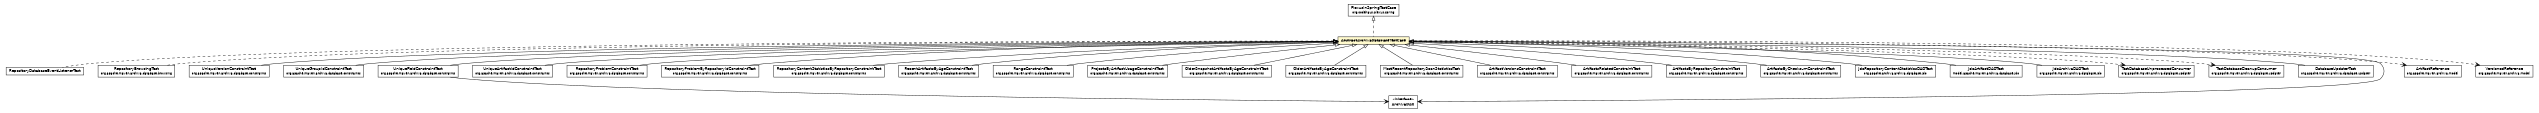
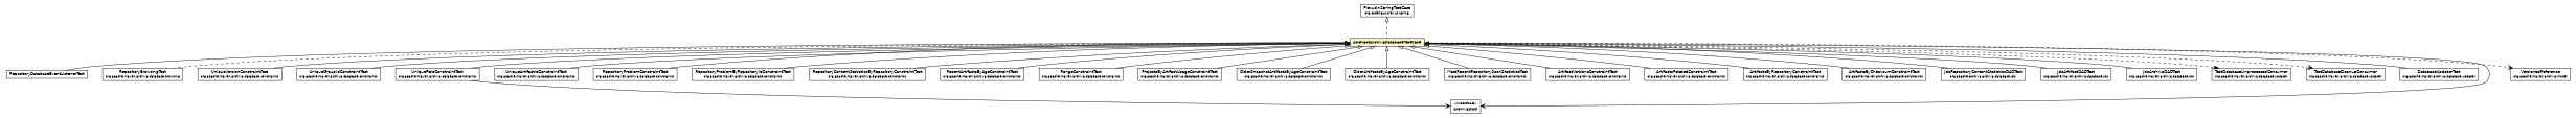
  digraph {
    node [fontcolor=black fontname=Helvetica fontsize=9.0 shape=plaintext]
    edge [arrowtail=empty dir=back fontname=Helvetica fontsize=10 headport=p labelfontname=Helvetica labelfontsize=10 tailport=p]
    n1 [label=<<table border="0" cellborder="1" cellspacing="0" cellpadding="2" port="p" href="./RepositoryDatabaseEventListenerTest.html"> 		<tr><td><table border="0" cellspacing="0" cellpadding="1"> 			<tr><td> RepositoryDatabaseEventListenerTest </td></tr> 		</table></td></tr> 		</table>>]
    n2 [label=<<table border="0" cellborder="1" cellspacing="0" cellpadding="2" port="p" bgcolor="lemonChiffon" href="./AbstractArchivaDatabaseTestCase.html"> 		<tr><td><table border="0" cellspacing="0" cellpadding="1"> 			<tr><td><font face="Helvetica-Oblique"> AbstractArchivaDatabaseTestCase </font></td></tr> 		</table></td></tr> 		</table>>]
    n3 [label=<<table border="0" cellborder="1" cellspacing="0" cellpadding="2" port="p" href="./browsing/RepositoryBrowsingTest.html"> 		<tr><td><table border="0" cellspacing="0" cellpadding="1"> 			<tr><td> RepositoryBrowsingTest </td></tr> 			<tr><td><font point-size="7.0"> org.apache.maven.archiva.database.browsing </font></td></tr> 		</table></td></tr> 		</table>>]
    n4 [label=<<table border="0" cellborder="1" cellspacing="0" cellpadding="2" port="p" href="./constraints/UniqueVersionConstraintTest.html"> 		<tr><td><table border="0" cellspacing="0" cellpadding="1"> 			<tr><td> UniqueVersionConstraintTest </td></tr> 			<tr><td><font point-size="7.0"> org.apache.maven.archiva.database.constraints </font></td></tr> 		</table></td></tr> 		</table>>]
    n5 [label=<<table border="0" cellborder="1" cellspacing="0" cellpadding="2" port="p" href="./constraints/UniqueGroupIdConstraintTest.html"> 		<tr><td><table border="0" cellspacing="0" cellpadding="1"> 			<tr><td> UniqueGroupIdConstraintTest </td></tr> 			<tr><td><font point-size="7.0"> org.apache.maven.archiva.database.constraints </font></td></tr> 		</table></td></tr> 		</table>>]
    n6 [label=<<table border="0" cellborder="1" cellspacing="0" cellpadding="2" port="p" href="./constraints/UniqueFieldConstraintTest.html"> 		<tr><td><table border="0" cellspacing="0" cellpadding="1"> 			<tr><td> UniqueFieldConstraintTest </td></tr> 			<tr><td><font point-size="7.0"> org.apache.maven.archiva.database.constraints </font></td></tr> 		</table></td></tr> 		</table>>]
    n7 [label=<<table border="0" cellborder="1" cellspacing="0" cellpadding="2" port="p" href="./constraints/UniqueArtifactIdConstraintTest.html"> 		<tr><td><table border="0" cellspacing="0" cellpadding="1"> 			<tr><td> UniqueArtifactIdConstraintTest </td></tr> 			<tr><td><font point-size="7.0"> org.apache.maven.archiva.database.constraints </font></td></tr> 		</table></td></tr> 		</table>>]
    n8 [label=<<table border="0" cellborder="1" cellspacing="0" cellpadding="2" port="p" href="./constraints/RepositoryProblemConstraintTest.html"> 		<tr><td><table border="0" cellspacing="0" cellpadding="1"> 			<tr><td> RepositoryProblemConstraintTest </td></tr> 			<tr><td><font point-size="7.0"> org.apache.maven.archiva.database.constraints </font></td></tr> 		</table></td></tr> 		</table>>]
    n9 [label=<<table border="0" cellborder="1" cellspacing="0" cellpadding="2" port="p" href="./constraints/RepositoryProblemByRepositoryIdConstraintTest.html"> 		<tr><td><table border="0" cellspacing="0" cellpadding="1"> 			<tr><td> RepositoryProblemByRepositoryIdConstraintTest </td></tr> 			<tr><td><font point-size="7.0"> org.apache.maven.archiva.database.constraints </font></td></tr> 		</table></td></tr> 		</table>>]
    n10 [label=<<table border="0" cellborder="1" cellspacing="0" cellpadding="2" port="p" href="./constraints/RepositoryContentStatisticsByRepositoryConstraintTest.html"> 		<tr><td><table border="0" cellspacing="0" cellpadding="1"> 			<tr><td> RepositoryContentStatisticsByRepositoryConstraintTest </td></tr> 			<tr><td><font point-size="7.0"> org.apache.maven.archiva.database.constraints </font></td></tr> 		</table></td></tr> 		</table>>]
    n11 [label=<<table border="0" cellborder="1" cellspacing="0" cellpadding="2" port="p" href="./constraints/RecentArtifactsByAgeConstraintTest.html"> 		<tr><td><table border="0" cellspacing="0" cellpadding="1"> 			<tr><td> RecentArtifactsByAgeConstraintTest </td></tr> 			<tr><td><font point-size="7.0"> org.apache.maven.archiva.database.constraints </font></td></tr> 		</table></td></tr> 		</table>>]
    n12 [label=<<table border="0" cellborder="1" cellspacing="0" cellpadding="2" port="p" href="./constraints/RangeConstraintTest.html"> 		<tr><td><table border="0" cellspacing="0" cellpadding="1"> 			<tr><td> RangeConstraintTest </td></tr> 			<tr><td><font point-size="7.0"> org.apache.maven.archiva.database.constraints </font></td></tr> 		</table></td></tr> 		</table>>]
    n13 [label=<<table border="0" cellborder="1" cellspacing="0" cellpadding="2" port="p" href="./constraints/ProjectsByArtifactUsageConstraintTest.html"> 		<tr><td><table border="0" cellspacing="0" cellpadding="1"> 			<tr><td> ProjectsByArtifactUsageConstraintTest </td></tr> 			<tr><td><font point-size="7.0"> org.apache.maven.archiva.database.constraints </font></td></tr> 		</table></td></tr> 		</table>>]
    n14 [label=<<table border="0" cellborder="1" cellspacing="0" cellpadding="2" port="p" href="./constraints/OlderSnapshotArtifactsByAgeConstraintTest.html"> 		<tr><td><table border="0" cellspacing="0" cellpadding="1"> 			<tr><td> OlderSnapshotArtifactsByAgeConstraintTest </td></tr> 			<tr><td><font point-size="7.0"> org.apache.maven.archiva.database.constraints </font></td></tr> 		</table></td></tr> 		</table>>]
    n15 [label=<<table border="0" cellborder="1" cellspacing="0" cellpadding="2" port="p" href="./constraints/OlderArtifactsByAgeConstraintTest.html"> 		<tr><td><table border="0" cellspacing="0" cellpadding="1"> 			<tr><td> OlderArtifactsByAgeConstraintTest </td></tr> 			<tr><td><font point-size="7.0"> org.apache.maven.archiva.database.constraints </font></td></tr> 		</table></td></tr> 		</table>>]
    n16 [label=<<table border="0" cellborder="1" cellspacing="0" cellpadding="2" port="p" href="./constraints/MostRecentRepositoryScanStatisticsTest.html"> 		<tr><td><table border="0" cellspacing="0" cellpadding="1"> 			<tr><td> MostRecentRepositoryScanStatisticsTest </td></tr> 			<tr><td><font point-size="7.0"> org.apache.maven.archiva.database.constraints </font></td></tr> 		</table></td></tr> 		</table>>]
    n17 [label=<<table border="0" cellborder="1" cellspacing="0" cellpadding="2" port="p" href="./constraints/ArtifactVersionsConstraintTest.html"> 		<tr><td><table border="0" cellspacing="0" cellpadding="1"> 			<tr><td> ArtifactVersionsConstraintTest </td></tr> 			<tr><td><font point-size="7.0"> org.apache.maven.archiva.database.constraints </font></td></tr> 		</table></td></tr> 		</table>>]
    n18 [label=<<table border="0" cellborder="1" cellspacing="0" cellpadding="2" port="p" href="./constraints/ArtifactsRelatedConstraintTest.html"> 		<tr><td><table border="0" cellspacing="0" cellpadding="1"> 			<tr><td> ArtifactsRelatedConstraintTest </td></tr> 			<tr><td><font point-size="7.0"> org.apache.maven.archiva.database.constraints </font></td></tr> 		</table></td></tr> 		</table>>]
    n19 [label=<<table border="0" cellborder="1" cellspacing="0" cellpadding="2" port="p" href="./constraints/ArtifactsByRepositoryConstraintTest.html"> 		<tr><td><table border="0" cellspacing="0" cellpadding="1"> 			<tr><td> ArtifactsByRepositoryConstraintTest </td></tr> 			<tr><td><font point-size="7.0"> org.apache.maven.archiva.database.constraints </font></td></tr> 		</table></td></tr> 		</table>>]
    n20 [label=<<table border="0" cellborder="1" cellspacing="0" cellpadding="2" port="p" href="./constraints/ArtifactsByChecksumConstraintTest.html"> 		<tr><td><table border="0" cellspacing="0" cellpadding="1"> 			<tr><td> ArtifactsByChecksumConstraintTest </td></tr> 			<tr><td><font point-size="7.0"> org.apache.maven.archiva.database.constraints </font></td></tr> 		</table></td></tr> 		</table>>]
    n21 [label=<<table border="0" cellborder="1" cellspacing="0" cellpadding="2" port="p" href="./jdo/JdoRepositoryContentStatisticsDAOTest.html"> 		<tr><td><table border="0" cellspacing="0" cellpadding="1"> 			<tr><td> JdoRepositoryContentStatisticsDAOTest </td></tr> 			<tr><td><font point-size="7.0"> org.apache.archiva.archiva.database.jdo </font></td></tr> 		</table></td></tr> 		</table>>]
-   n22 [label=<<table border="0" cellborder="1" cellspacing="0" cellpadding="2" port="p" href="./jdo/JdoArtifactDAOTest.html"> 		<tr><td><table border="0" cellspacing="0" cellpadding="1"> 			<tr><td> JdoArtifactDAOTest </td></tr> 			<tr><td><font point-size="7.0"> model.apache.maven.archiva.database.jdo </font></td></tr> 		</table></td></tr> 		</table>>]
+   n22 [label=<<table border="0" cellborder="1" cellspacing="0" cellpadding="2" port="p" href="./jdo/JdoArtifactDAOTest.html"> 		<tr><td><table border="0" cellspacing="0" cellpadding="1"> 			<tr><td> JdoArtifactDAOTest </td></tr> 			<tr><td><font point-size="7.0"> org.apache.maven.archiva.database.jdo </font></td></tr> 		</table></td></tr> 		</table>>]
    n23 [label=<<table border="0" cellborder="1" cellspacing="0" cellpadding="2" port="p" href="./jdo/JdoArchivaDAOTest.html"> 		<tr><td><table border="0" cellspacing="0" cellpadding="1"> 			<tr><td> JdoArchivaDAOTest </td></tr> 			<tr><td><font point-size="7.0"> org.apache.maven.archiva.database.jdo </font></td></tr> 		</table></td></tr> 		</table>>]
    n24 [label=<<table border="0" cellborder="1" cellspacing="0" cellpadding="2" port="p" href="./updater/TestDatabaseUnprocessedConsumer.html"> 		<tr><td><table border="0" cellspacing="0" cellpadding="1"> 			<tr><td> TestDatabaseUnprocessedConsumer </td></tr> 			<tr><td><font point-size="7.0"> org.apache.maven.archiva.database.updater </font></td></tr> 		</table></td></tr> 		</table>>]
    n25 [label=<<table border="0" cellborder="1" cellspacing="0" cellpadding="2" port="p" href="./updater/TestDatabaseCleanupConsumer.html"> 		<tr><td><table border="0" cellspacing="0" cellpadding="1"> 			<tr><td> TestDatabaseCleanupConsumer </td></tr> 			<tr><td><font point-size="7.0"> org.apache.maven.archiva.database.updater </font></td></tr> 		</table></td></tr> 		</table>>]
    n26 [label=<<table border="0" cellborder="1" cellspacing="0" cellpadding="2" port="p" href="./updater/DatabaseUpdaterTest.html"> 		<tr><td><table border="0" cellspacing="0" cellpadding="1"> 			<tr><td> DatabaseUpdaterTest </td></tr> 			<tr><td><font point-size="7.0"> org.apache.maven.archiva.database.updater </font></td></tr> 		</table></td></tr> 		</table>>]
    n27 [label=<<table border="0" cellborder="1" cellspacing="0" cellpadding="2" port="p" href="http://java.sun.com/j2se/1.4.2/docs/api/org/apache/maven/archiva/database/ArchivaDAO.html"> 		<tr><td><table border="0" cellspacing="0" cellpadding="1"> 			<tr><td> &laquo;interface&raquo; </td></tr> 			<tr><td> ArchivaDAO </td></tr> 		</table></td></tr> 		</table>>]
-   n28 [label=<<table border="0" cellborder="1" cellspacing="0" cellpadding="2" port="p" href="http://java.sun.com/j2se/1.4.2/docs/api/org/apache/maven/archiva/model/ArtifactReference.html"> 		<tr><td><table border="0" cellspacing="0" cellpadding="1"> 			<tr><td> ArtifactReference </td></tr> 			<tr><td><font point-size="7.0"> org.apache.maven.archiva.model </font></td></tr> 		</table></td></tr> 		</table>>]
    n29 [label=<<table border="0" cellborder="1" cellspacing="0" cellpadding="2" port="p" href="http://java.sun.com/j2se/1.4.2/docs/api/org/apache/maven/archiva/model/VersionedReference.html"> 		<tr><td><table border="0" cellspacing="0" cellpadding="1"> 			<tr><td> VersionedReference </td></tr> 			<tr><td><font point-size="7.0"> org.apache.maven.archiva.model </font></td></tr> 		</table></td></tr> 		</table>>]
    n30 [label=<<table border="0" cellborder="1" cellspacing="0" cellpadding="2" port="p" href="http://java.sun.com/j2se/1.4.2/docs/api/org/codehaus/plexus/spring/PlexusInSpringTestCase.html"> 		<tr><td><table border="0" cellspacing="0" cellpadding="1"> 			<tr><td> PlexusInSpringTestCase </td></tr> 			<tr><td><font point-size="7.0"> org.codehaus.plexus.spring </font></td></tr> 		</table></td></tr> 		</table>>]
-   n2 -> n1 [style=dashed]
+   n2 -> n1
    n2 -> n3 [style=dashed]
    n2 -> n4
    n2 -> n5
    n2 -> n6
    n2 -> n7
    n2 -> n8
    n2 -> n9
    n2 -> n10
    n2 -> n11
    n2 -> n12
    n2 -> n13
    n2 -> n14
    n2 -> n15
    n2 -> n16
    n2 -> n17
    n2 -> n18
    n2 -> n19
    n2 -> n20
    n2 -> n21
    n2 -> n22
    n2 -> n23
-   n2 -> n24 [arrowhead=open color=black fontcolor=black fontsize=10.0 style=dashed arrowtail="" dir=""]
+   n2 -> n24 [arrowhead=normal color=black fontcolor=black fontsize=10.0 style=dashed arrowtail="" dir=""]
    n2 -> n25 [arrowhead=open color=black fontcolor=black fontsize=10.0 style=dashed arrowtail="" dir=""]
    n2 -> n26
    n2 -> n27 [arrowhead=open color=black fontcolor=black fontsize=10.0 arrowtail="" dir=""]
-   n2 -> n28 [arrowhead=open color=black fontcolor=black fontsize=10.0 style=dashed arrowtail="" dir=""]
    n2 -> n29 [arrowhead=open color=black fontcolor=black fontsize=10.0 style=dashed arrowtail="" dir=""]
    n6 -> n27 [arrowhead=open color=black fontcolor=black fontsize=10.0 arrowtail="" dir=""]
    n30 -> n2 [style=dashed]
  }
